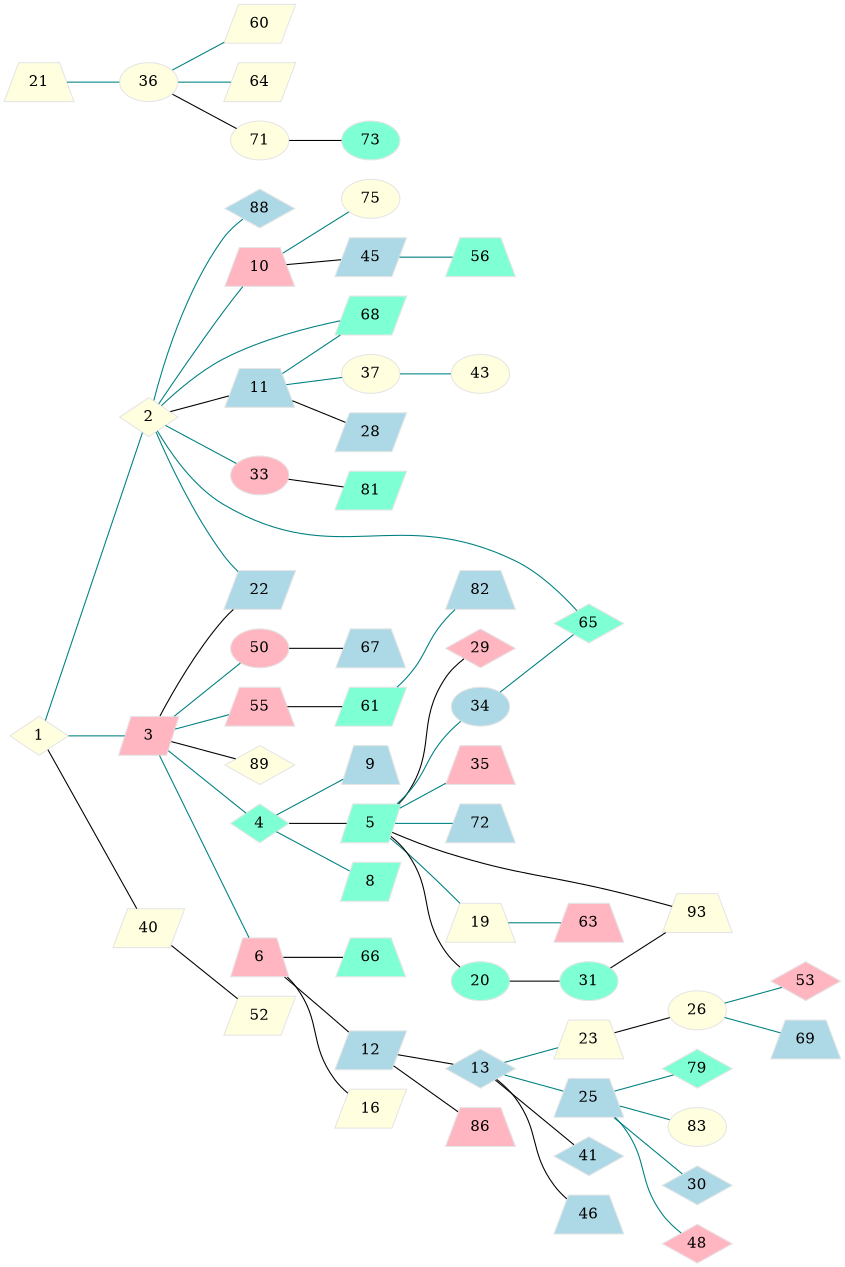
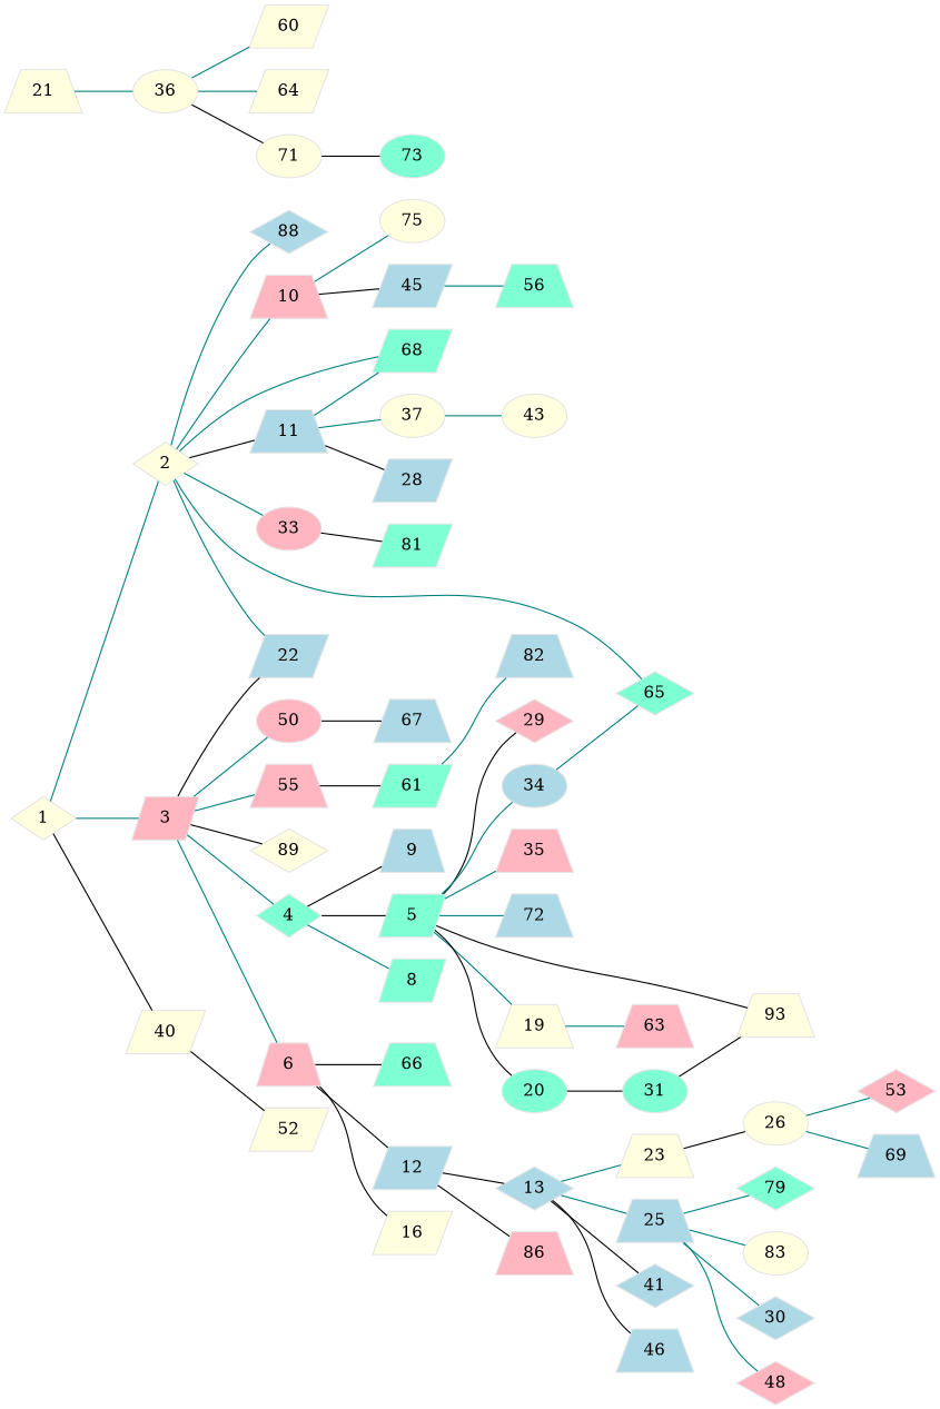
  graph {
    rankdir=LR
    node [color=gray90 fillcolor=lightyellow shape=trapezium style=filled]
    edge [color=teal]
    1 [shape=diamond super="+18"]
    2 [shape=diamond super="+7"]
    3 [fillcolor=lightpink shape=parallelogram super="+15"]
    40 [shape=parallelogram]
    10 [fillcolor=lightpink super="+54"]
    11 [fillcolor=lightblue super="+24"]
    22 [fillcolor=lightblue shape=parallelogram super="+76"]
    33 [fillcolor=lightpink shape=ellipse super="+51"]
    65 [fillcolor=aquamarine shape=diamond super="+87"]
    68 [fillcolor=aquamarine shape=parallelogram super="+85"]
    88 [fillcolor=lightblue shape=diamond]
    4 [fillcolor=aquamarine shape=diamond super="+77"]
    6 [fillcolor=lightpink super="+38"]
    50 [fillcolor=lightpink shape=ellipse super="+80"]
    55 [fillcolor=lightpink super="+74"]
    89 [shape=diamond]
    52 [shape=parallelogram]
    45 [fillcolor=lightblue shape=parallelogram]
    75 [shape=ellipse]
    28 [fillcolor=lightblue shape=parallelogram]
    37 [shape=ellipse super="+39"]
    36 [shape=ellipse super="+44"]
    21
    81 [fillcolor=aquamarine shape=parallelogram]
    5 [fillcolor=aquamarine shape=parallelogram super="+17"]
    8 [fillcolor=aquamarine shape=parallelogram]
    9 [fillcolor=lightblue super="+27"]
    12 [fillcolor=lightblue shape=parallelogram super="+62"]
    16 [shape=parallelogram]
    66 [fillcolor=aquamarine super="+70"]
    67 [fillcolor=lightblue]
    61 [fillcolor=aquamarine shape=parallelogram]
    19
    20 [fillcolor=aquamarine shape=ellipse]
    29 [fillcolor=lightpink shape=diamond]
    34 [fillcolor=lightblue shape=ellipse super="+90"]
    35 [fillcolor=lightpink super="+42"]
    72 [fillcolor=lightblue]
    93
    63 [fillcolor=lightpink super="+84"]
    31 [fillcolor=aquamarine shape=ellipse super="+32"]
    13 [fillcolor=lightblue shape=diamond super="+14"]
    86 [fillcolor=lightpink]
    56 [fillcolor=aquamarine super="+57"]
    43 [shape=ellipse super="+49"]
    23 [super="+58"]
    25 [fillcolor=lightblue super="+59"]
    41 [fillcolor=lightblue shape=diamond]
    46 [fillcolor=lightblue]
    26 [shape=ellipse super="+47"]
    30 [fillcolor=lightblue shape=diamond]
    48 [fillcolor=lightpink shape=diamond]
    79 [fillcolor=aquamarine shape=diamond]
    83 [shape=ellipse]
    60 [shape=parallelogram super="+91"]
    64 [shape=parallelogram]
    71 [shape=ellipse]
    82 [fillcolor=lightblue]
    53 [fillcolor=lightpink shape=diamond]
    69 [fillcolor=lightblue super="+92"]
    73 [fillcolor=aquamarine shape=ellipse super="+78"]
    1 -- 2
    1 -- 3
    1 -- 40 [color=black]
    2 -- 10
    2 -- 11 [color=black]
    2 -- 22
    2 -- 33
    2 -- 65
    2 -- 68
    2 -- 88
    3 -- 22 [color=black]
    3 -- 4
    3 -- 6
    3 -- 50
    3 -- 55
    3 -- 89 [color=black]
    40 -- 52 [color=black]
    10 -- 45 [color=black]
    10 -- 75
    11 -- 68
    11 -- 28 [color=black]
    11 -- 37
    33 -- 81 [color=black]
    4 -- 5 [color=black]
    4 -- 8
-   4 -- 9
+   4 -- 9 [color=black]
    6 -- 12 [color=black]
    6 -- 16 [color=black]
    6 -- 66 [color=black]
    50 -- 67 [color=black]
    55 -- 61 [color=black]
    45 -- 56
    37 -- 43
    36 -- 60
    36 -- 64
    36 -- 71 [color=black]
    21 -- 36
    5 -- 19
    5 -- 20 [color=black]
    5 -- 29 [color=black]
    5 -- 34
    5 -- 35
    5 -- 72
    5 -- 93 [color=black]
    12 -- 13 [color=black]
    12 -- 86 [color=black]
    61 -- 82
    19 -- 63
    20 -- 31 [color=black]
    34 -- 65
    31 -- 93 [color=black]
    13 -- 23
    13 -- 25
    13 -- 41 [color=black]
    13 -- 46 [color=black]
    23 -- 26 [color=black weight=2]
    25 -- 30
    25 -- 48
    25 -- 79
    25 -- 83
    26 -- 53
    26 -- 69
    71 -- 73 [color=black]
  }
